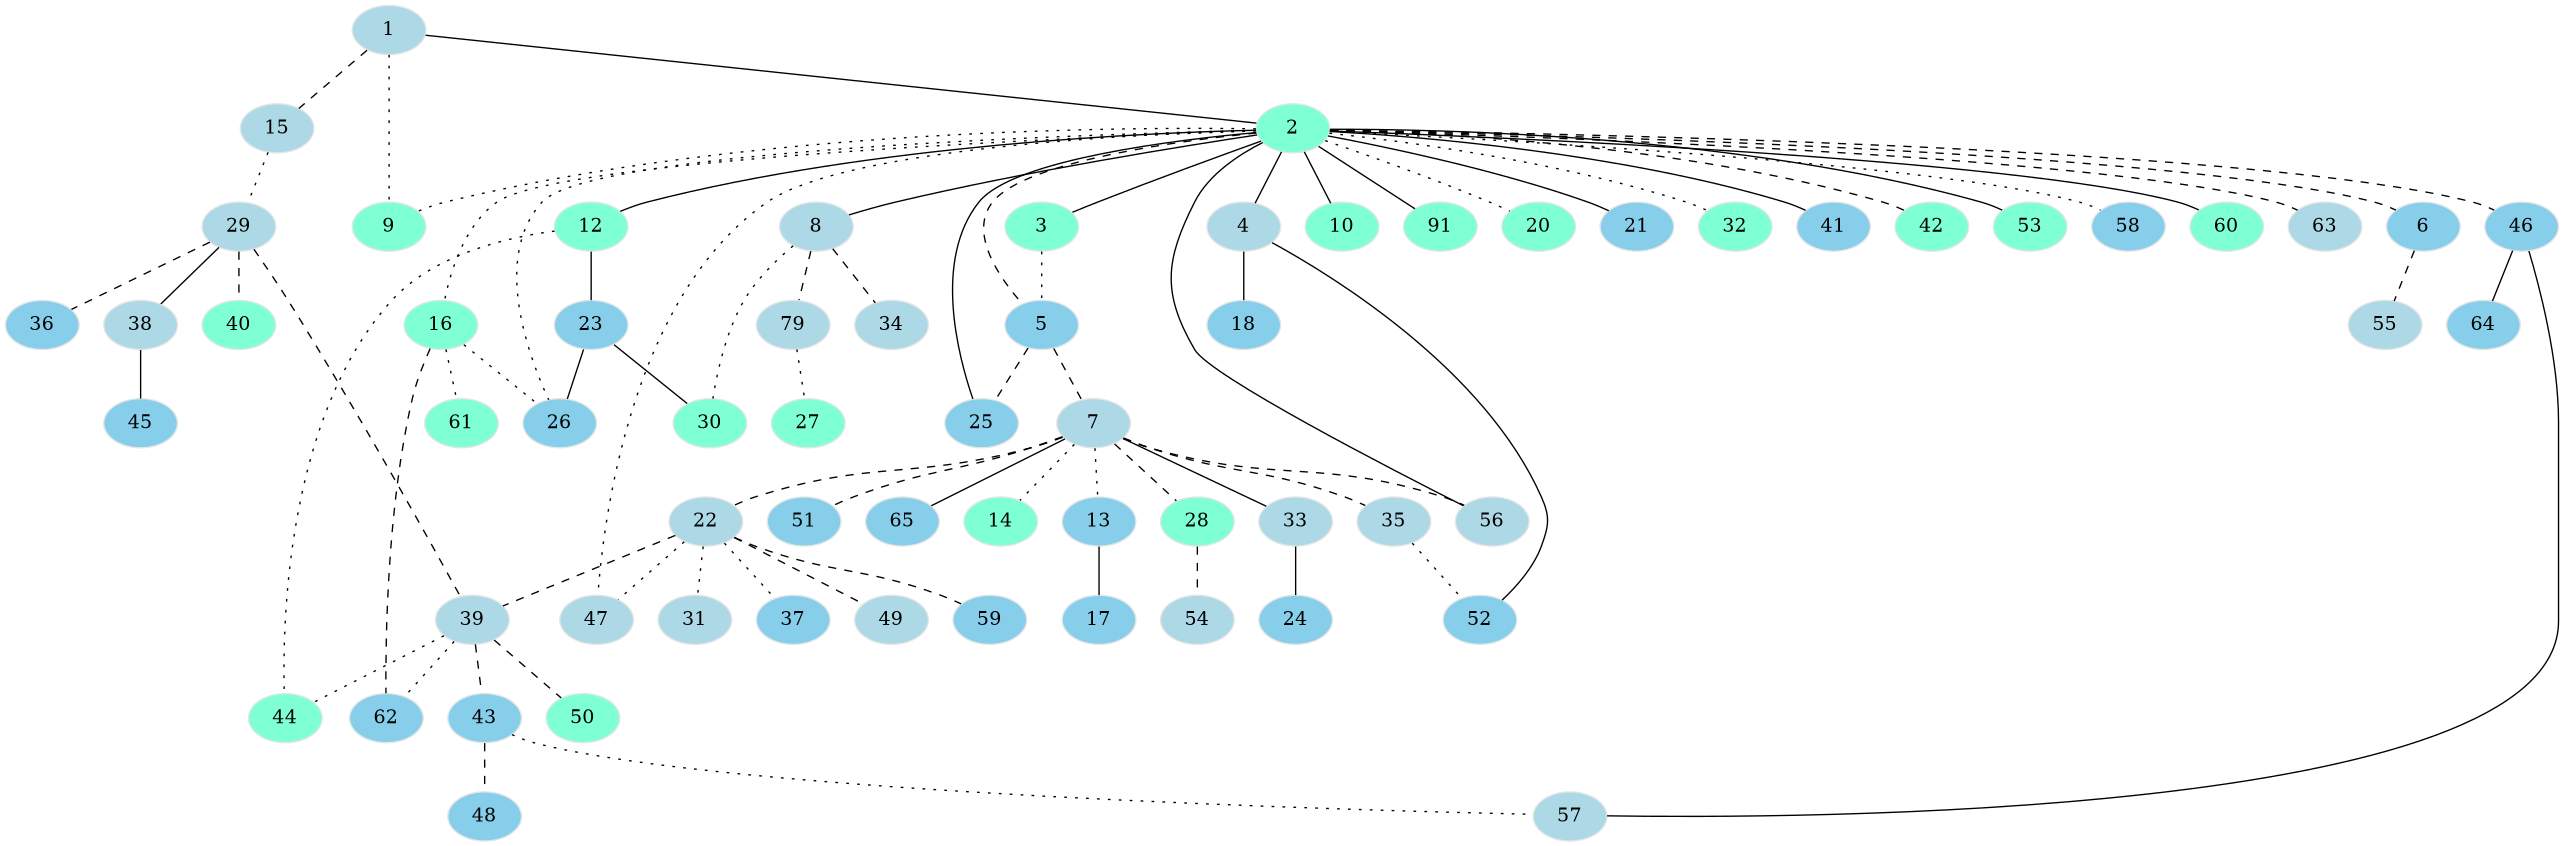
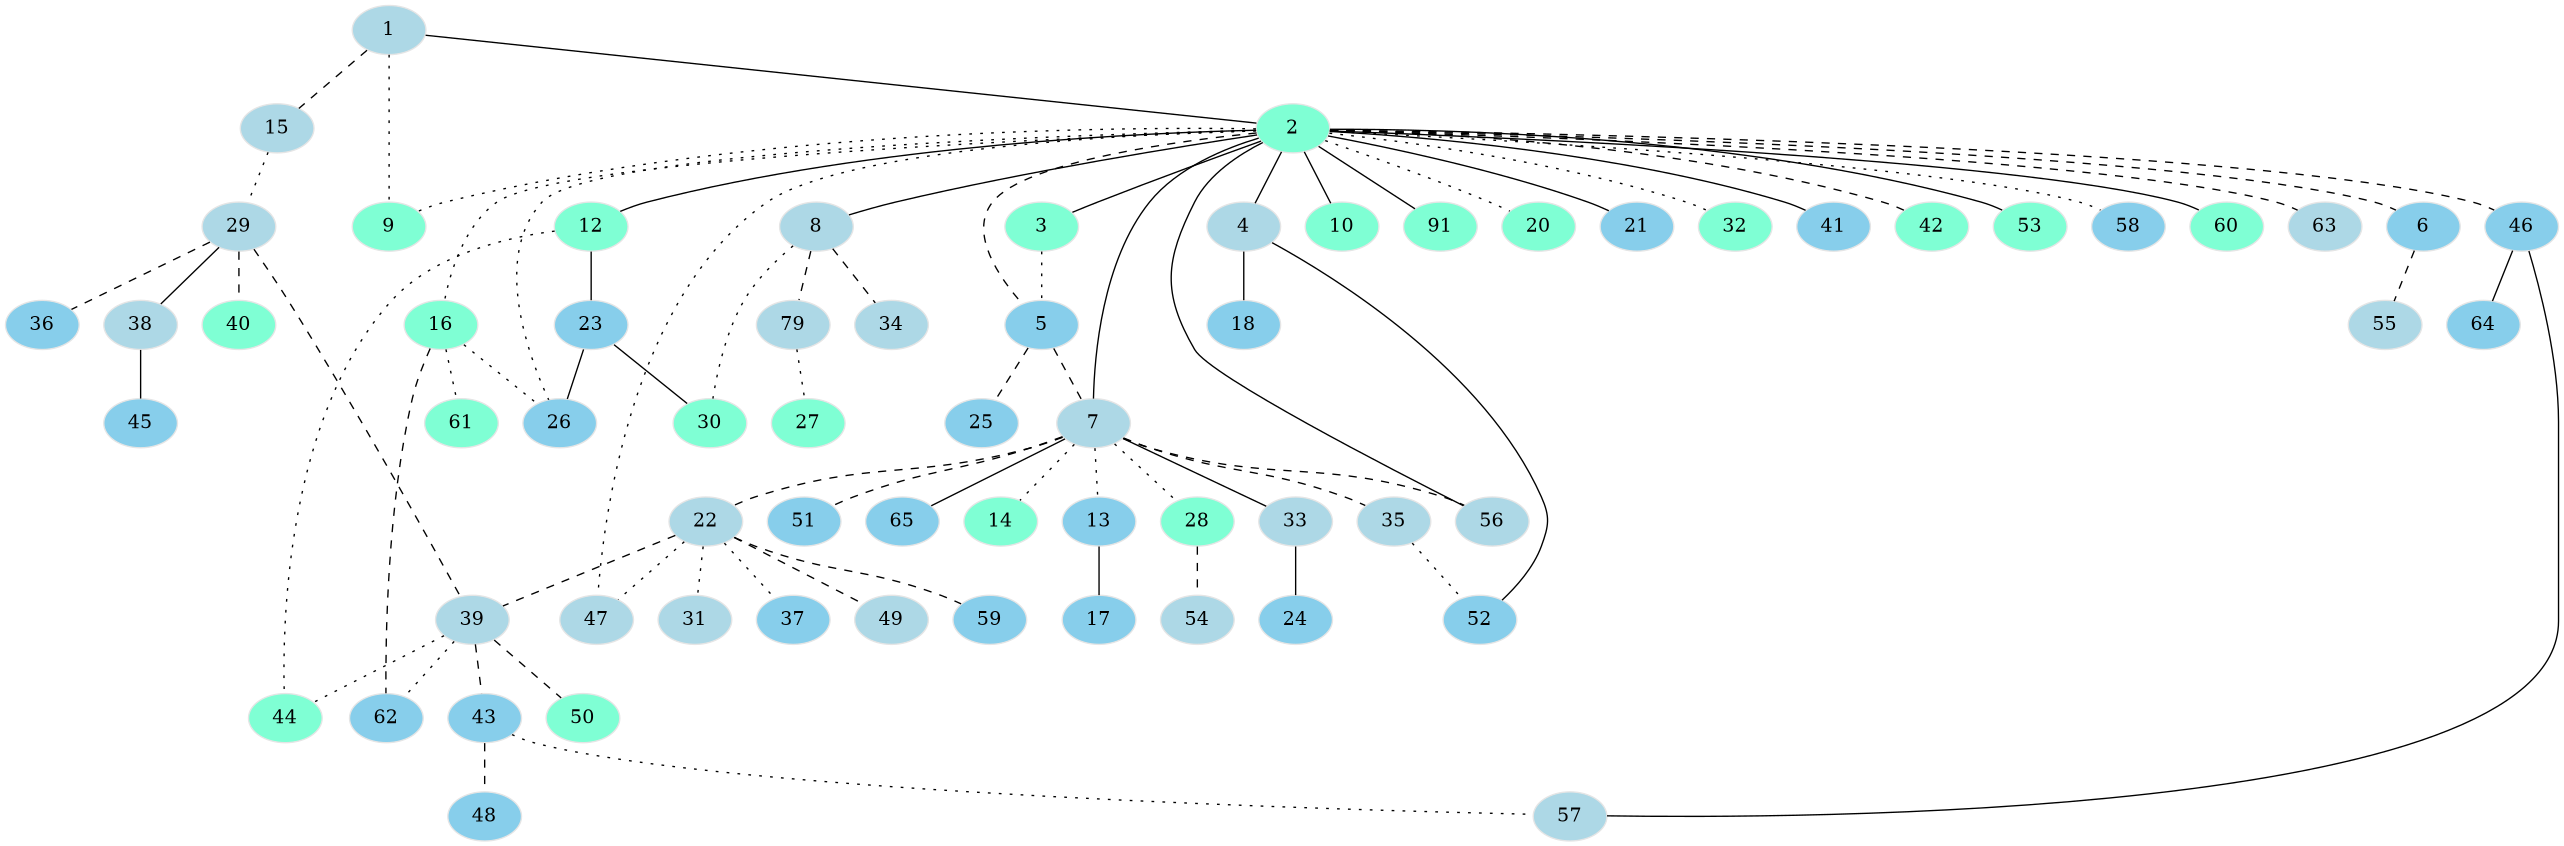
  graph {
    node [color=gray90 fillcolor=skyblue style=filled]
    edge [style=dashed]
    1 [fillcolor=lightblue]
    2 [fillcolor=aquamarine]
    9 [fillcolor=aquamarine]
    15 [fillcolor=lightblue]
    3 [fillcolor=aquamarine]
    4 [fillcolor=lightblue]
    5
    6
    7 [fillcolor=lightblue]
    8 [fillcolor=lightblue]
    10 [fillcolor=aquamarine]
    n12 [fillcolor=aquamarine label=91]
    12 [fillcolor=aquamarine]
    16 [fillcolor=aquamarine]
    20 [fillcolor=aquamarine]
    21
    26
    32 [fillcolor=aquamarine]
    41
    42 [fillcolor=aquamarine]
    46
    47 [fillcolor=lightblue]
    53 [fillcolor=aquamarine]
    56 [fillcolor=lightblue]
    58
    60 [fillcolor=aquamarine]
    63 [fillcolor=lightblue]
    29 [fillcolor=lightblue]
    52
    18
    25
    55 [fillcolor=lightblue]
    13
    14 [fillcolor=aquamarine]
    22 [fillcolor=lightblue]
    28 [fillcolor=aquamarine]
    33 [fillcolor=lightblue]
    35 [fillcolor=lightblue]
    51
    65
    n41 [fillcolor=lightblue label=79]
    30 [fillcolor=aquamarine]
    34 [fillcolor=lightblue]
    23
    44 [fillcolor=aquamarine]
    61 [fillcolor=aquamarine]
    62
    57 [fillcolor=lightblue]
    64
    17
    31 [fillcolor=lightblue]
    37
    39 [fillcolor=lightblue]
    49 [fillcolor=lightblue]
    59
    54 [fillcolor=lightblue]
    24
    27 [fillcolor=aquamarine]
    36
    38 [fillcolor=lightblue]
    40 [fillcolor=aquamarine]
    43
    50 [fillcolor=aquamarine]
    45
    48
    1 -- 2 [style=solid]
    1 -- 9 [style=dotted]
    1 -- 15
    2 -- 9 [style=dotted]
    2 -- 3 [style=solid]
    2 -- 4 [style=solid]
    2 -- 5
    2 -- 6
-   2 -- 25 [style=solid]
+   2 -- 7 [style=solid]
    2 -- 8 [style=solid]
    2 -- 10 [style=solid]
    2 -- n12 [style=solid]
    2 -- 12 [style=solid]
    2 -- 16 [style=dotted]
    2 -- 20 [style=dotted]
    2 -- 21 [style=solid]
    2 -- 26 [style=dotted]
    2 -- 32 [style=dotted]
    2 -- 41 [style=solid]
    2 -- 42
    2 -- 46
    2 -- 47 [style=dotted]
    2 -- 53 [style=solid]
    2 -- 56 [style=solid]
    2 -- 58 [style=dotted]
    2 -- 60 [style=solid]
    2 -- 63
    15 -- 29 [style=dotted]
    3 -- 5 [style=dotted]
    4 -- 52 [style=solid]
    4 -- 18 [style=solid]
    5 -- 7
    5 -- 25
    6 -- 55
    7 -- 56
    7 -- 13 [style=dotted]
    7 -- 14 [style=dotted]
    7 -- 22
-   7 -- 28
+   7 -- 28 [style=dotted]
    7 -- 33 [style=solid]
    7 -- 35
    7 -- 51
    7 -- 65 [style=solid]
    8 -- n41
    8 -- 30 [style=dotted]
    8 -- 34
    12 -- 23 [style=solid]
    12 -- 44 [style=dotted]
    16 -- 26 [style=dotted]
    16 -- 61 [style=dotted]
    16 -- 62
    46 -- 57 [style=solid]
    46 -- 64 [style=solid]
    29 -- 39
    29 -- 36
    29 -- 38 [style=solid]
    29 -- 40
    13 -- 17 [style=solid]
    22 -- 47 [style=dotted]
    22 -- 31 [style=dotted]
    22 -- 37 [style=dotted]
    22 -- 39
    22 -- 49
    22 -- 59
    28 -- 54
    33 -- 24 [style=solid]
    35 -- 52 [style=dotted]
    n41 -- 27 [style=dotted]
    23 -- 26 [style=solid]
    23 -- 30 [style=solid]
    39 -- 44 [style=dotted]
    39 -- 62 [style=dotted]
    39 -- 43
    39 -- 50
    38 -- 45 [style=solid]
    43 -- 57 [style=dotted]
    43 -- 48
  }
